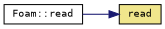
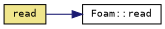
  digraph {
    rankdir=LR
    fontname="DejaVu Sans Mono"
    node [color=black fontname="DejaVu Sans Mono" fontsize=10 shape=record style=filled]
    n1 [fillcolor=khaki fontcolor=black height=0.2 label=read width=0.4]
    n2 [height=0.2 label="Foam::read" width=0.4 fillcolor=white]
-   n2 -> n1 [color=midnightblue fontname="DejaVu Sans Mono" fontsize=10 labelfontname=Helvetica labelfontsize=10 style=solid]
+   n1 -> n2 [color=midnightblue fontname="DejaVu Sans Mono" fontsize=10 labelfontname=Helvetica labelfontsize=10 style=solid]
  }
